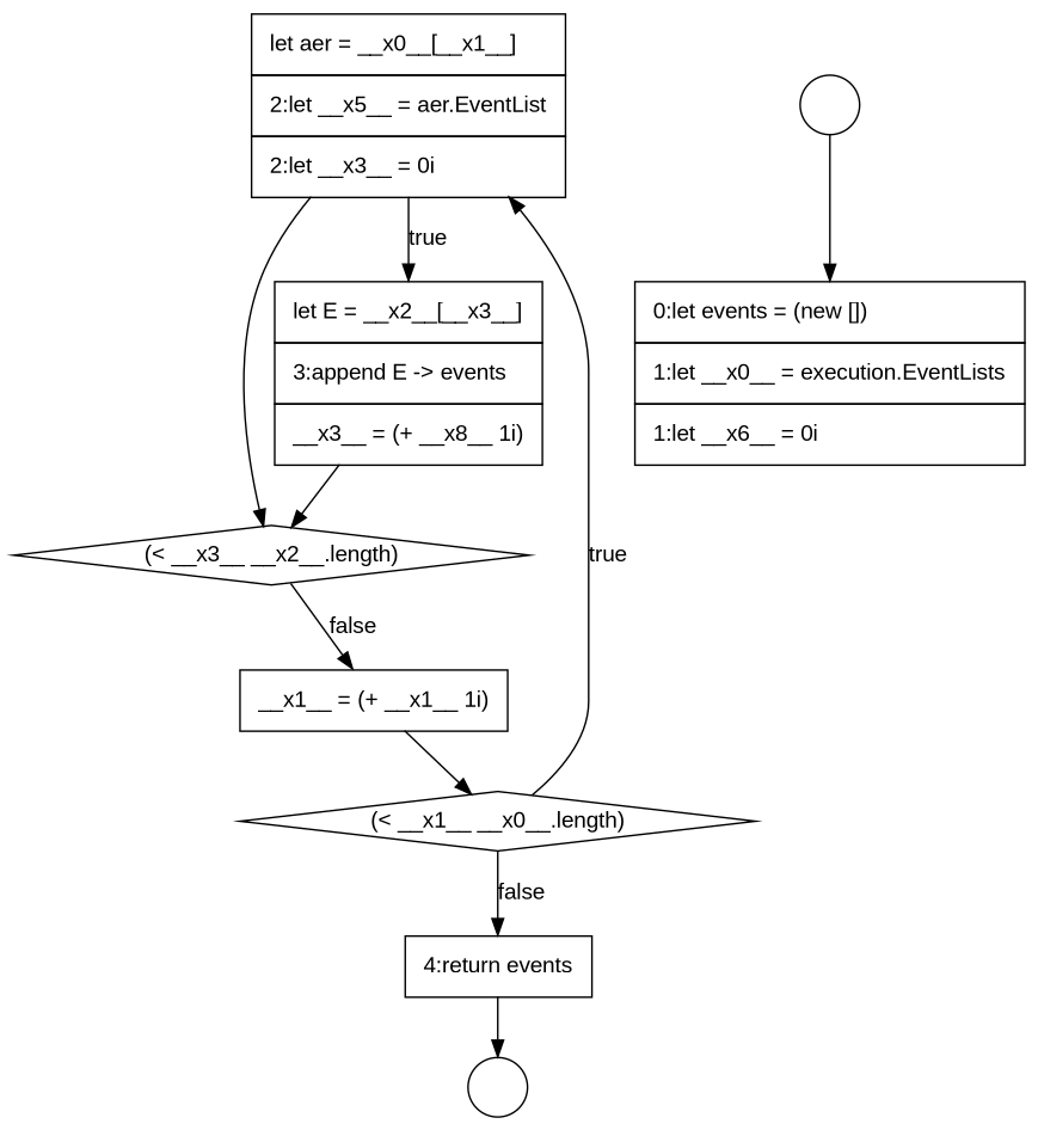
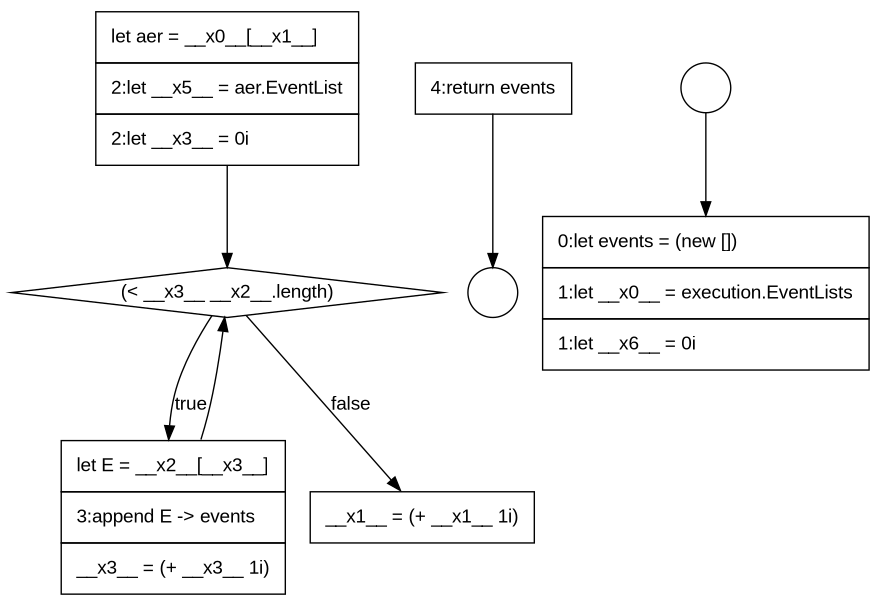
  digraph {
    fontname="Liberation Sans"
    node [color=black fillcolor=white fontname="Liberation Sans" margin=0 shape=none style=filled]
    edge [color=black fontname="Liberation Sans"]
    n1 [label=<<font color="black">     <table border="0" cellborder="1" cellspacing="0" cellpadding="10">       <tr><td align="left">let aer = __x0__[__x1__]</td></tr>       <tr><td align="left">2:let __x5__ = aer.EventList</td></tr>       <tr><td align="left">2:let __x3__ = 0i</td></tr>     </table>   </font>>]
    n2 [label=<<font color="black">(&lt; __x3__ __x2__.length)</font>> shape=diamond margin=""]
-   n3 [label=<<font color="black">     <table border="0" cellborder="1" cellspacing="0" cellpadding="10">       <tr><td align="left">let E = __x2__[__x3__]</td></tr>       <tr><td align="left">3:append E -&gt; events</td></tr>       <tr><td align="left">__x3__ = (+ __x8__ 1i)</td></tr>     </table>   </font>>]
+   n3 [label=<<font color="black">     <table border="0" cellborder="1" cellspacing="0" cellpadding="10">       <tr><td align="left">let E = __x2__[__x3__]</td></tr>       <tr><td align="left">3:append E -&gt; events</td></tr>       <tr><td align="left">__x3__ = (+ __x3__ 1i)</td></tr>     </table>   </font>>]
    n4 [label=<<font color="black">     <table border="0" cellborder="1" cellspacing="0" cellpadding="10">       <tr><td align="left">__x1__ = (+ __x1__ 1i)</td></tr>     </table>   </font>>]
    n5 [label=<<font color="black">     <table border="0" cellborder="1" cellspacing="0" cellpadding="10">       <tr><td align="left">4:return events</td></tr>     </table>   </font>>]
    n6 [label=" " shape=circle margin=""]
-   n7 [label=<<font color="black">(&lt; __x1__ __x0__.length)</font>> shape=diamond margin=""]
    n8 [label=<<font color="black">     <table border="0" cellborder="1" cellspacing="0" cellpadding="10">       <tr><td align="left">0:let events = (new [])</td></tr>       <tr><td align="left">1:let __x0__ = execution.EventLists</td></tr>       <tr><td align="left">1:let __x6__ = 0i</td></tr>     </table>   </font>>]
    n9 [label=" " shape=circle margin=""]
    n1 -> n2
-   n1 -> n3 [label=<<font color="black">true</font>>]
+   n2 -> n3 [label=<<font color="black">true</font>>]
    n2 -> n4 [label=<<font color="black">false</font>>]
    n3 -> n2
-   n4 -> n7
    n5 -> n6
-   n7 -> n1 [label=<<font color="black">true</font>>]
-   n7 -> n5 [label=<<font color="black">false</font>>]
    n9 -> n8
  }
